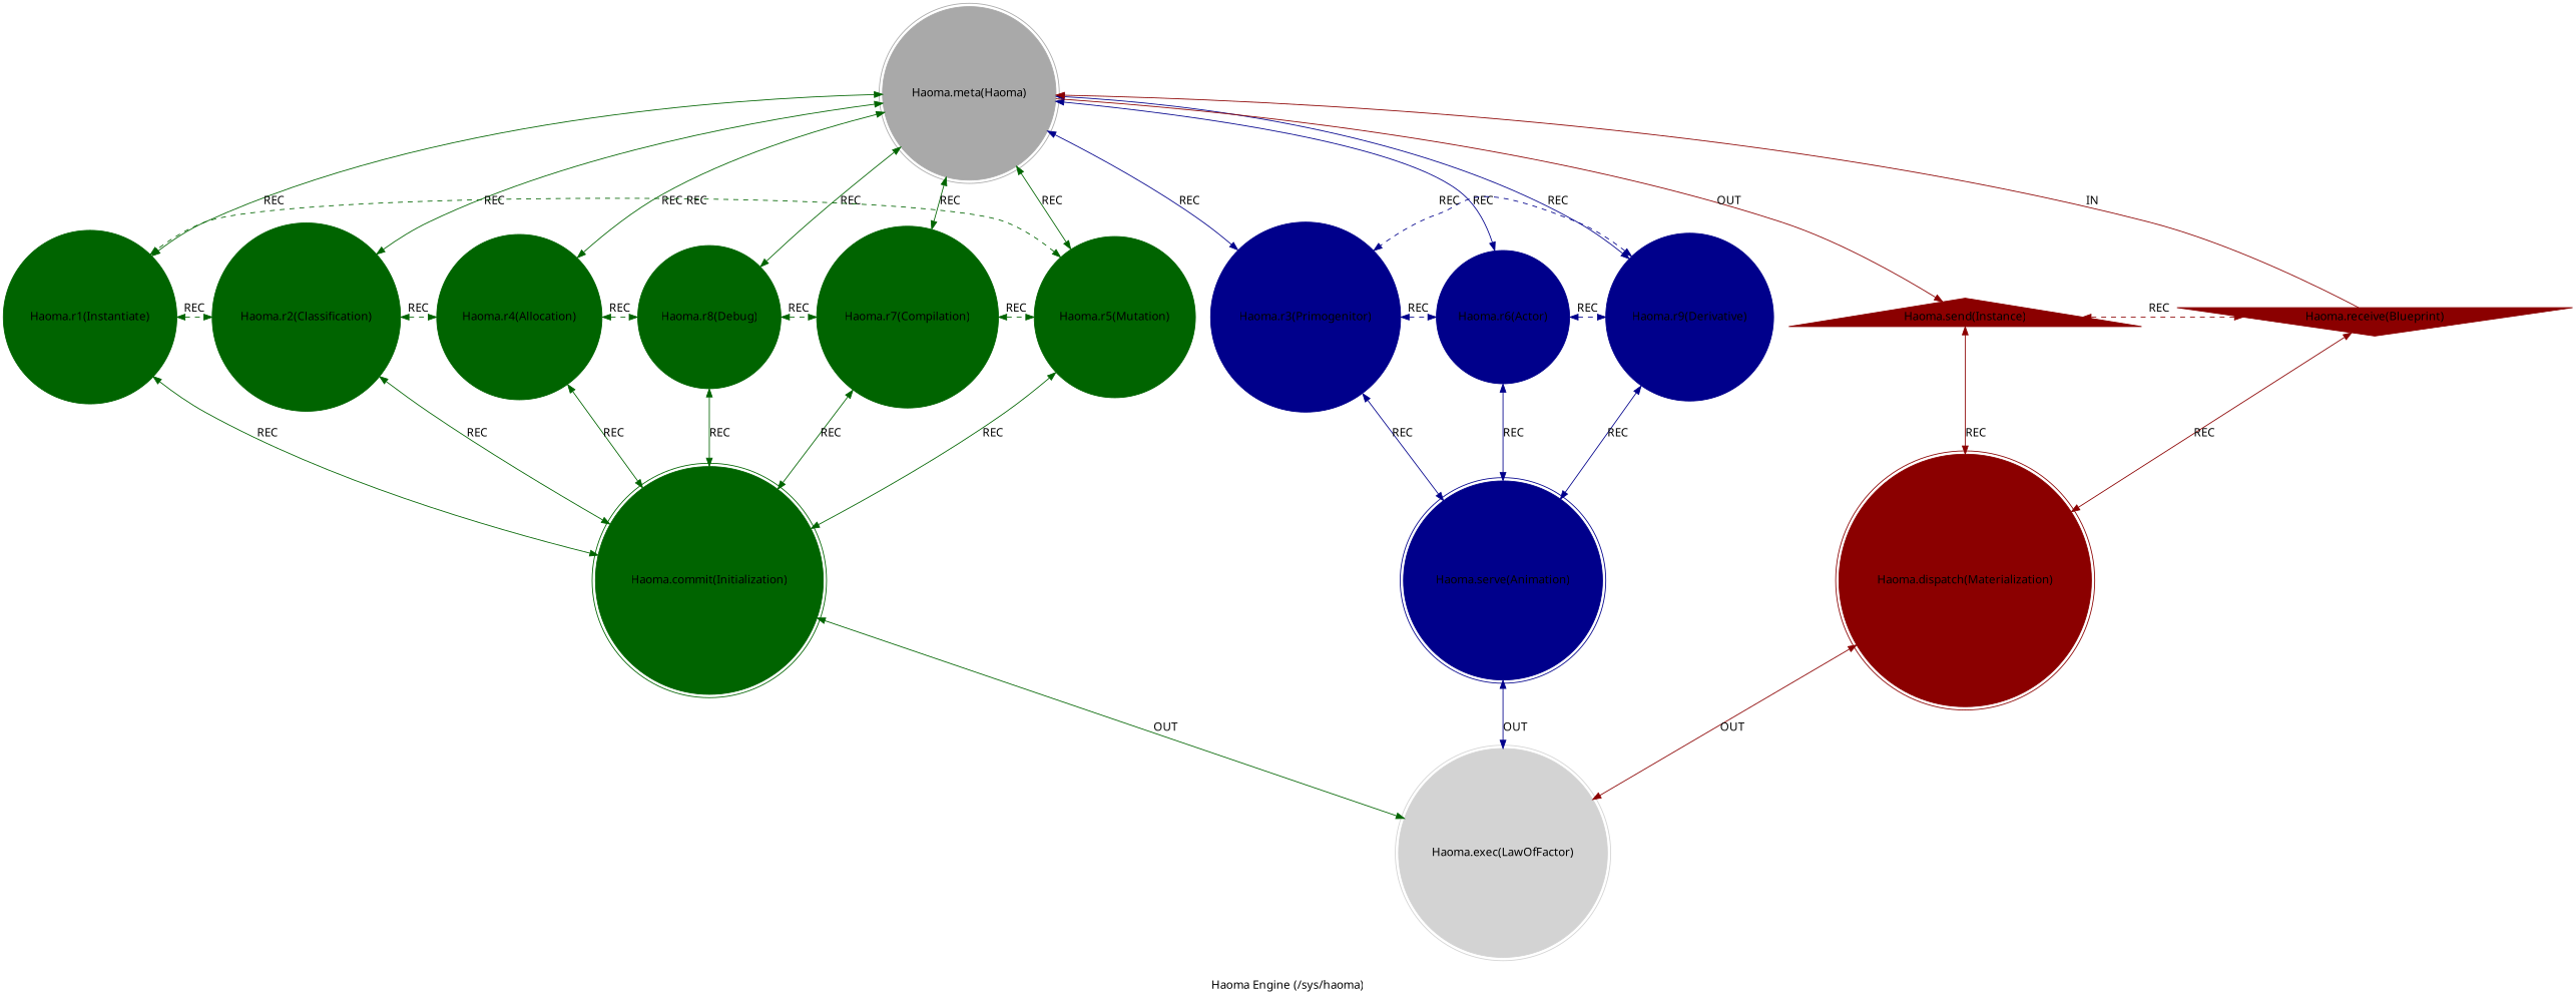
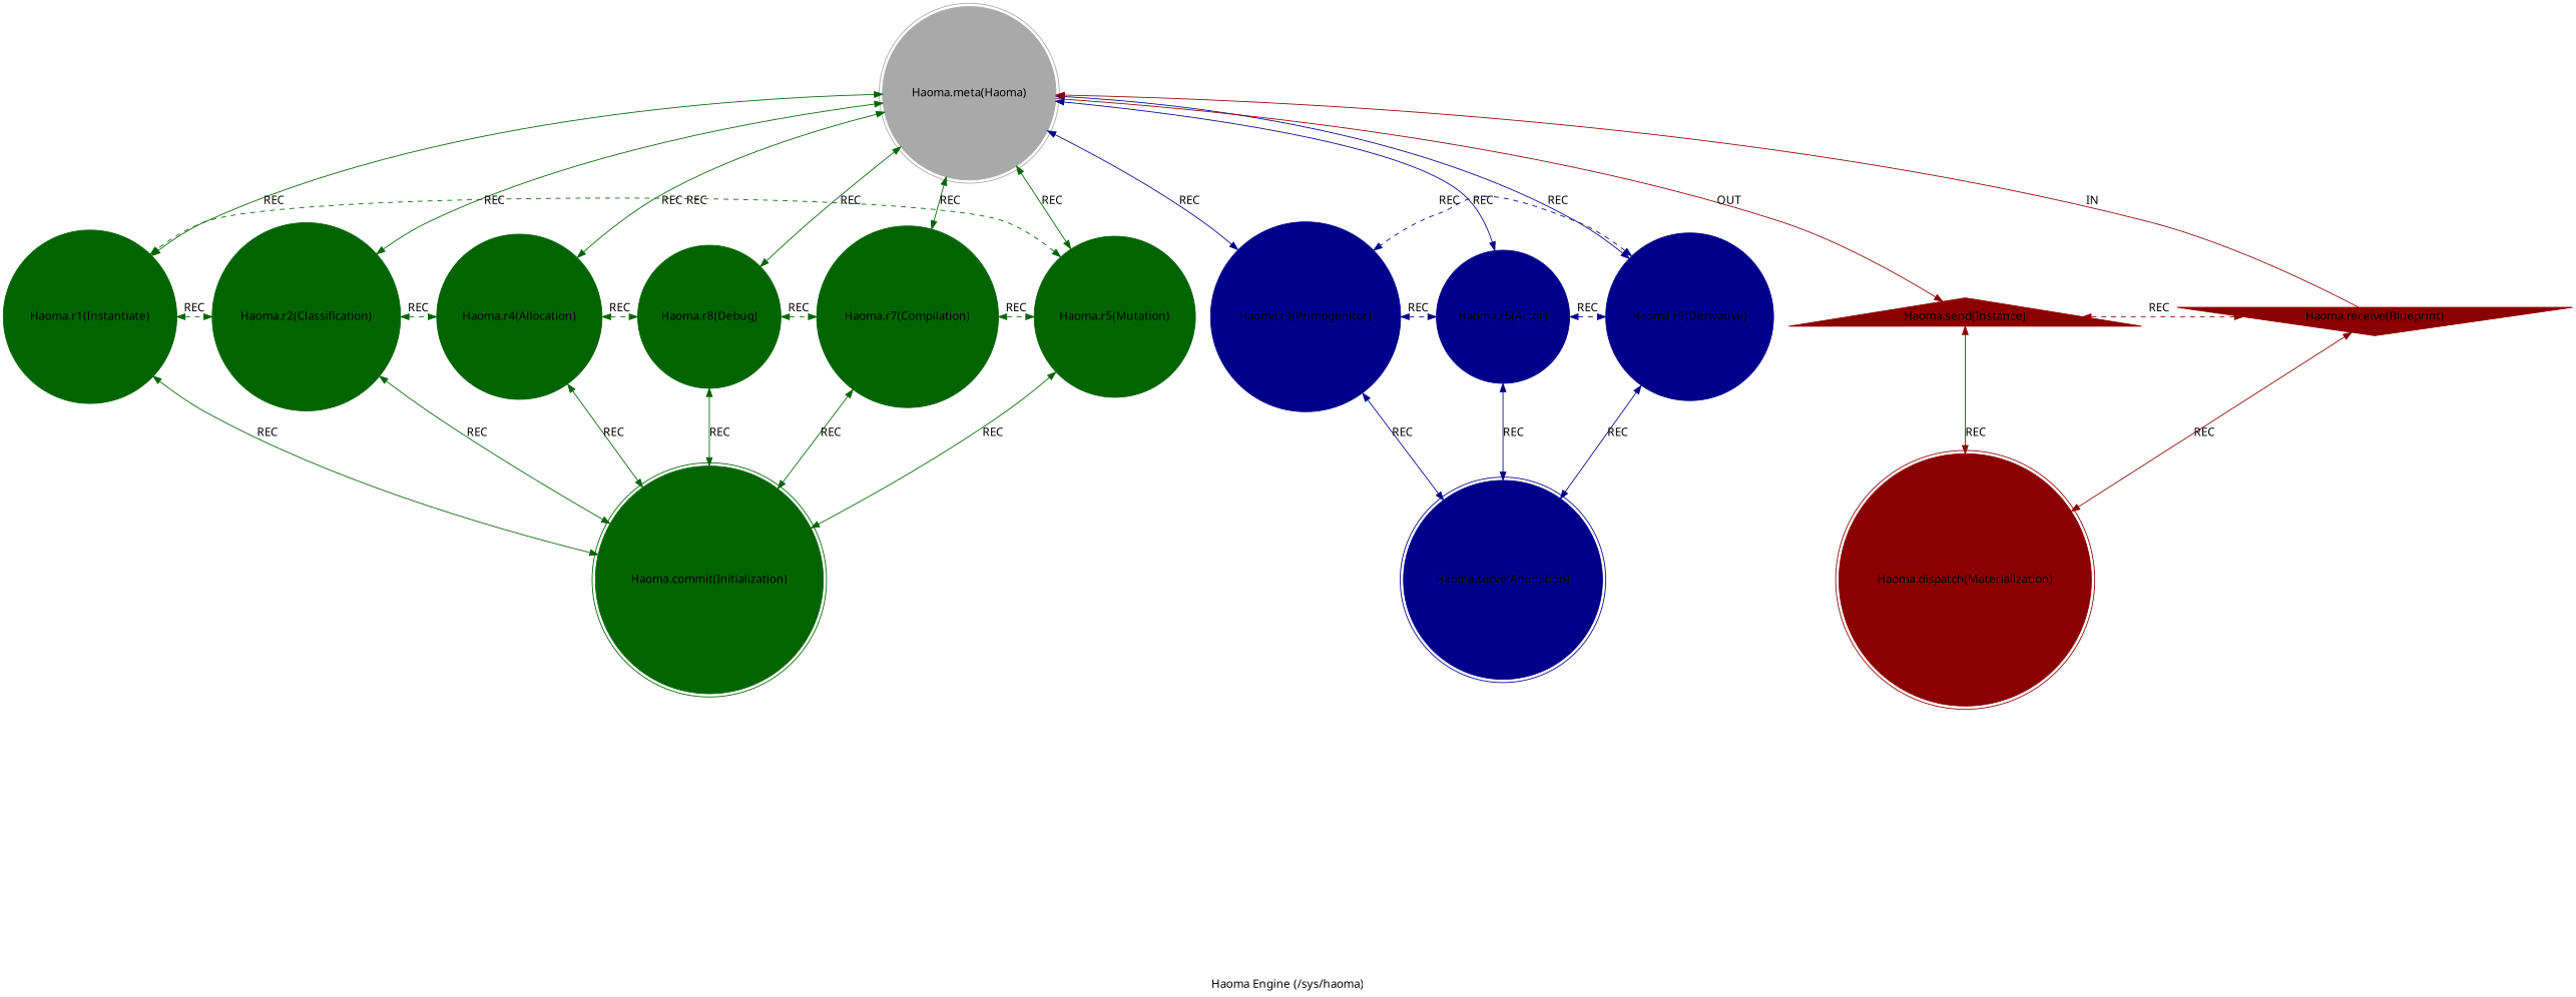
  strict digraph {
    color=lightgray
    label="Haoma Engine (/sys/haoma)"
    style=filled
    fontname="Noto Sans"
    node [color=darkgreen shape=circle style=filled fontname="Noto Sans"]
    edge [color=darkgreen dir=both fontname="Noto Sans"]
    n1 [color=darkgray label="Haoma.meta(Haoma)" shape=doublecircle]
    n2 [label="Haoma.r1(Instantiate)"]
    n3 [label="Haoma.r2(Classification)"]
    n4 [label="Haoma.r4(Allocation)"]
    n5 [label="Haoma.r8(Debug)"]
    n6 [label="Haoma.r7(Compilation)"]
    n7 [label="Haoma.r5(Mutation)"]
    n8 [color=darkblue label="Haoma.r3(Primogenitor)"]
    n9 [color=darkblue label="Haoma.r6(Actor)"]
    n10 [color=darkblue label="Haoma.r9(Derivative)"]
    n11 [color=darkred label="Haoma.send(Instance)" shape=triangle]
    n12 [label="Haoma.commit(Initialization)" shape=doublecircle]
    n13 [color=darkblue label="Haoma.serve(Animation)" shape=doublecircle]
    n14 [color=darkred label="Haoma.receive(Blueprint)" shape=invtriangle]
    n15 [color=darkred label="Haoma.dispatch(Materialization)" shape=doublecircle]
-   n16 [color=lightgray label="Haoma.exec(LawOfFactor)" shape=doublecircle]
    n1 -> n2 [label=REC]
    n1 -> n3 [label=REC]
    n1 -> n4 [label=REC]
    n1 -> n5 [label=REC]
    n1 -> n6 [label=REC]
    n1 -> n7 [label=REC]
    n1 -> n8 [color=darkblue label=REC]
    n1 -> n9 [color=darkblue label=REC]
    n1 -> n10 [color=darkblue label=REC]
    n1 -> n11 [color=darkred label=OUT dir=""]
    n2 -> n3 [constraint=false label=REC style=dashed]
    n2 -> n12 [label=REC]
    n3 -> n4 [constraint=false label=REC style=dashed]
    n3 -> n12 [label=REC]
    n4 -> n5 [constraint=false label=REC style=dashed]
    n4 -> n12 [label=REC]
    n5 -> n6 [constraint=false label=REC style=dashed]
    n5 -> n12 [label=REC]
    n6 -> n7 [constraint=false label=REC style=dashed]
    n6 -> n12 [label=REC]
    n7 -> n2 [constraint=false label=REC style=dashed]
    n7 -> n12 [label=REC]
    n8 -> n9 [color=darkblue constraint=false label=REC style=dashed]
    n8 -> n13 [color=darkblue label=REC]
    n9 -> n10 [color=darkblue constraint=false label=REC style=dashed]
    n9 -> n13 [color=darkblue label=REC]
    n10 -> n8 [color=darkblue constraint=false label=REC style=dashed]
    n10 -> n13 [color=darkblue label=REC]
    n11 -> n15 [color=darkred label=REC]
-   n12 -> n16 [label=OUT]
-   n13 -> n16 [color=darkblue label=OUT]
    n14 -> n1 [color=darkred constraint=false label=IN dir=""]
    n14 -> n11 [color=darkred constraint=false label=REC style=dashed]
    n14 -> n15 [color=darkred label=REC]
-   n15 -> n16 [color=darkred label=OUT]
  }
